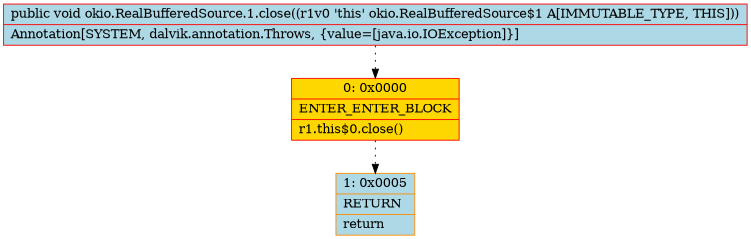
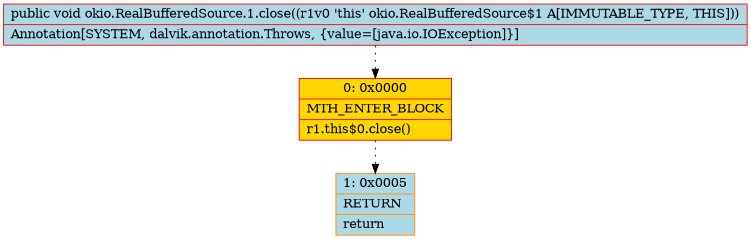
  digraph {
    node [shape=record style=filled fillcolor=lightblue color=red]
    edge [style=dotted]
-   n1 [label="{0\:\ 0x0000|ENTER_ENTER_BLOCK\l|r1.this$0.close()\l}" fillcolor=gold]
+   n1 [label="{0\:\ 0x0000|MTH_ENTER_BLOCK\l|r1.this$0.close()\l}" fillcolor=gold]
    n2 [label="{1\:\ 0x0005|RETURN\l|return\l}" color=darkorange]
    n3 [label="{public void okio.RealBufferedSource.1.close((r1v0 'this' okio.RealBufferedSource$1 A[IMMUTABLE_TYPE, THIS]))  | Annotation[SYSTEM, dalvik.annotation.Throws, \{value=[java.io.IOException]\}]\l}"]
    n1 -> n2
    n3 -> n1
  }
